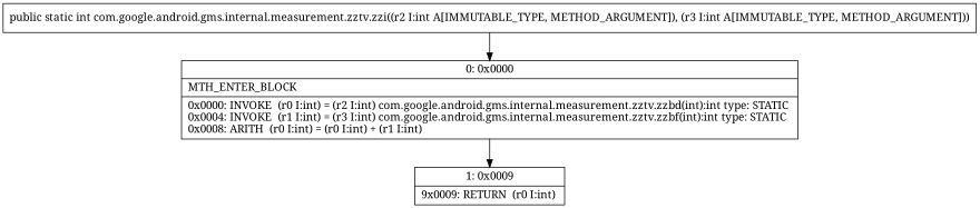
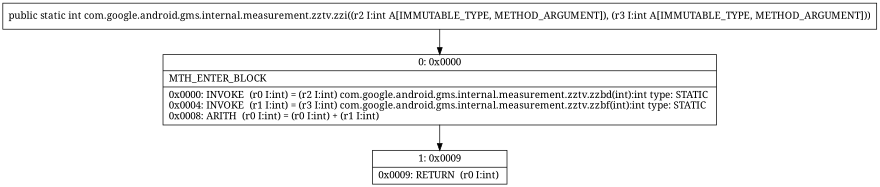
  digraph {
    fontname="Noto Serif"
    node [shape=record fontname="Noto Serif"]
    edge [fontname="Noto Serif"]
    n1 [label="{0\:\ 0x0000|MTH_ENTER_BLOCK\l|0x0000: INVOKE  (r0 I:int) = (r2 I:int) com.google.android.gms.internal.measurement.zztv.zzbd(int):int type: STATIC \l0x0004: INVOKE  (r1 I:int) = (r3 I:int) com.google.android.gms.internal.measurement.zztv.zzbf(int):int type: STATIC \l0x0008: ARITH  (r0 I:int) = (r0 I:int) + (r1 I:int) \l}"]
-   n2 [label="{1\:\ 0x0009|9x0009: RETURN  (r0 I:int) \l}"]
+   n2 [label="{1\:\ 0x0009|0x0009: RETURN  (r0 I:int) \l}"]
    n3 [label="{public static int com.google.android.gms.internal.measurement.zztv.zzi((r2 I:int A[IMMUTABLE_TYPE, METHOD_ARGUMENT]), (r3 I:int A[IMMUTABLE_TYPE, METHOD_ARGUMENT])) }"]
    n1 -> n2
    n3 -> n1
  }
